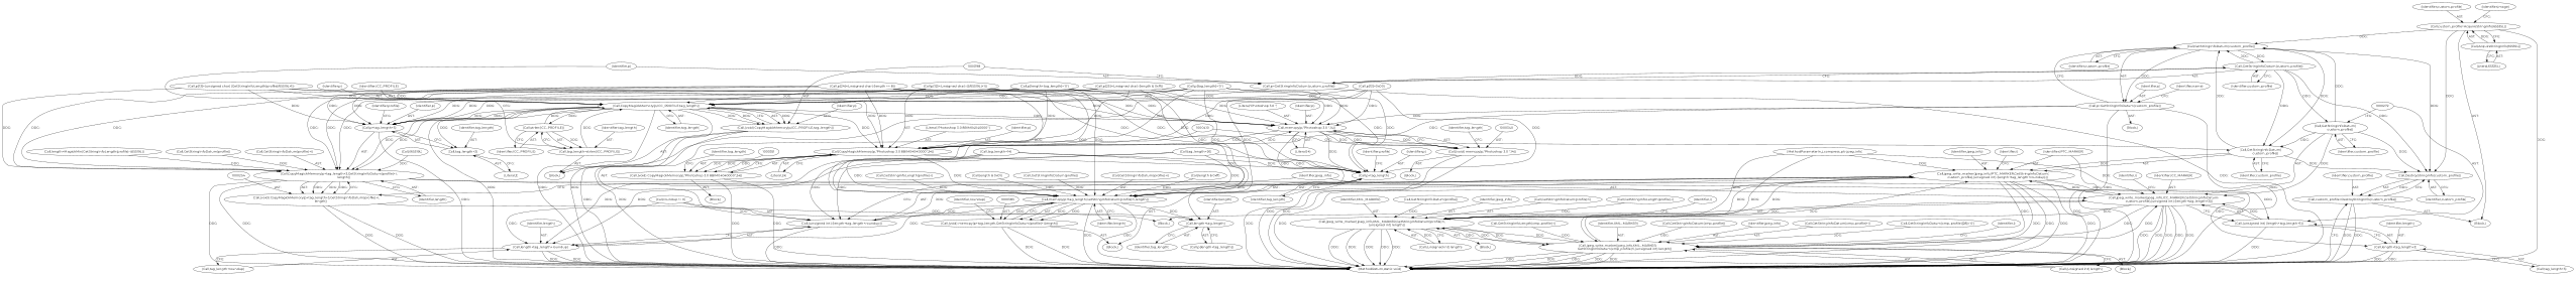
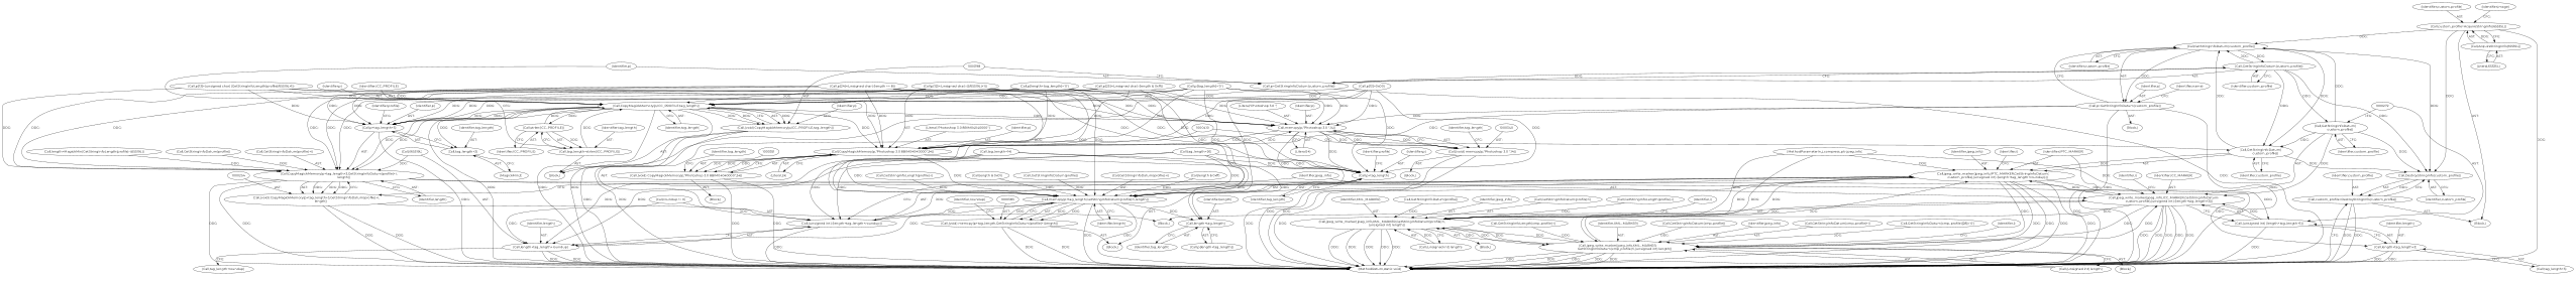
  digraph {
    fontname=Montserrat
    node [fontname=Montserrat]
    edge [fontname=Montserrat]
    n1 [label="(Call,GetStringInfoDatum(custom_profile))"]
    n2 [label="(Call,GetStringInfoDatum(\n            custom_profile))"]
    n3 [label="(Call,GetStringInfoDatum(custom_profile))"]
    n4 [label="(Call,p=GetStringInfoDatum(custom_profile))"]
    n5 [label="(Call,DestroyStringInfo(custom_profile))"]
    n6 [label="(Identifier,custom_profile)"]
    n7 [label="(Call,jpeg_write_marker(jpeg_info,IPTC_MARKER,GetStringInfoDatum(\n            custom_profile),(unsigned int) (length+tag_length+roundup)))"]
    n8 [label="(Identifier,custom_profile)"]
    n9 [label="(Call,GetStringInfoDatum(\n            custom_profile))"]
    n10 [label="(Call,p=GetStringInfoDatum(custom_profile))"]
    n11 [label="(Identifier,custom_profile)"]
    n12 [label="(MethodReturn,static void)"]
    n13 [label="(Call,memcpy(p,\"Photoshop 3.0 \",14))"]
    n14 [label="(Call,CopyMagickMemory(p,\"Photoshop 3.0 8BIM\04\04\0\0\0\0\",24))"]
    n15 [label="(Block,)"]
    n16 [label="(Call,custom_profile=DestroyStringInfo(custom_profile))"]
    n17 [label="(Identifier,custom_profile)"]
    n18 [label="(Call,custom_profile=AcquireStringInfo(65535L))"]
    n19 [label="(Call,AcquireStringInfo(65535L))"]
    n20 [label="(Block,)"]
    n21 [label="(Literal,65535L)"]
    n22 [label="(Call,jpeg_write_marker(jpeg_info,ICC_MARKER,GetStringInfoDatum(\n            custom_profile),(unsigned int) (length+tag_length+3)))"]
    n23 [label="(Call,(unsigned int) (length+tag_length+roundup))"]
    n24 [label="(Block,)"]
    n25 [label="(Call,jpeg_write_marker(jpeg_info,XML_MARKER,GetStringInfoDatum(profile)+i,\n           (unsigned int) length))"]
    n26 [label="(Call,jpeg_write_marker(jpeg_info,XML_MARKER,\n                GetStringInfoDatum(xmp_profile)+i,(unsigned int) length))"]
    n27 [label="(Identifier,custom_profile)"]
    n28 [label="(Call,(unsigned int) (length+tag_length+3))"]
    n29 [label="(Block,)"]
    n30 [label="(Call,CopyMagickMemory(p,ICC_PROFILE,tag_length))"]
    n31 [label="(Block,)"]
    n32 [label="(Call,(void) memcpy(p,\"Photoshop 3.0 \",14))"]
    n33 [label="(Call,memcpy(p+tag_length,GetStringInfoDatum(profile)+i,length))"]
    n34 [label="(Call,p+tag_length)"]
    n35 [label="(Literal,14)"]
    n36 [label="(Call,(void) CopyMagickMemory(p,\"Photoshop 3.0 8BIM\04\04\0\0\0\0\",24))"]
    n37 [label="(Literal,24)"]
    n38 [label="(Block,)"]
    n39 [label="(Call,(void) memcpy(p+tag_length,GetStringInfoDatum(profile)+i,length))"]
    n40 [label="(Call,length+tag_length)"]
    n41 [label="(Call,length+tag_length+roundup)"]
    n42 [label="(Identifier,length)"]
    n43 [label="(Identifier,tag_length)"]
    n44 [label="(Block,)"]
    n45 [label="(Call,p[length+tag_length])"]
    n46 [label="(Identifier,tag_length)"]
    n47 [label="(Call,tag_length+roundup)"]
    n48 [label="(Call,(unsigned int) length)"]
    n49 [label="(Block,)"]
    n50 [label="(Block,)"]
    n51 [label="(Call,(unsigned int) length)"]
    n52 [label="(Call,length+tag_length+3)"]
    n53 [label="(Call,strlen(ICC_PROFILE))"]
    n54 [label="(Call,(void) CopyMagickMemory(p,ICC_PROFILE,tag_length))"]
    n55 [label="(Call,CopyMagickMemory(p+tag_length+3,GetStringInfoDatum(profile)+i,\n            length))"]
    n56 [label="(Call,p+tag_length+3)"]
    n57 [label="(Call,tag_length+3)"]
    n58 [label="(Identifier,tag_length)"]
    n59 [label="(Call,tag_length=strlen(ICC_PROFILE))"]
    n60 [label="(Identifier,ICC_PROFILE)"]
    n61 [label="(Call,(void) CopyMagickMemory(p+tag_length+3,GetStringInfoDatum(profile)+i,\n            length))"]
    n62 [label="(Identifier,length)"]
-   n63 [label="(Literal,3)"]
+   n63 [label="(MagickMin,3)"]
    n64 [label="(Call,tag_length+3)"]
    n65 [label="(Call,p[13]=(unsigned char) (GetStringInfoLength(profile)/65519L+1))"]
    n66 [label="(Identifier,p)"]
    n67 [label="(Call,length=MagickMin(GetStringInfoLength(profile)-i,65519L))"]
    n68 [label="(Call,GetStringInfoDatum(profile))"]
    n69 [label="(Identifier,tag_length)"]
    n70 [label="(Call,tag_length=26)"]
    n71 [label="(Identifier,p)"]
    n72 [label="(Call,GetStringInfoLength(profile)-i)"]
    n73 [label="(Identifier,name)"]
    n74 [label="(Literal,\"Photoshop 3.0 \")"]
    n75 [label="(Call,p[13]=0x00)"]
    n76 [label="(Identifier,i)"]
    n77 [label="(Call,roundup != 0)"]
    n78 [label="(Call,p[12]=(unsigned char) ((i/65519L)+1))"]
    n79 [label="(Identifier,i)"]
    n80 [label="(Identifier,XML_MARKER)"]
    n81 [label="(Identifier,XML_MARKER)"]
    n82 [label="(Call,length & 0x01)"]
    n83 [label="(Identifier,p)"]
    n84 [label="(Call,p[tag_length]='\0')"]
    n85 [label="(Call,GetStringInfoDatum(xmp_profile))"]
    n86 [label="(Identifier,tag_length)"]
    n87 [label="(Call,GetStringInfoDatum(profile)+i)"]
    n88 [label="(Identifier,IPTC_MARKER)"]
    n89 [label="(Identifier,jpeg_info)"]
    n90 [label="(Call,GetStringInfoDatum(xmp_profile)+i)"]
    n91 [label="(Call,GetStringInfoDatum(profile))"]
    n92 [label="(Identifier,custom_profile)"]
    n93 [label="(Identifier,jpeg_info)"]
    n94 [label="(Identifier,ICC_MARKER)"]
    n95 [label="(Identifier,p)"]
    n96 [label="(Call,GetStringInfoDatum(profile))"]
    n97 [label="(Call,p[length+tag_length]='\0')"]
    n98 [label="(Call,tag_length=14)"]
    n99 [label="(Identifier,roundup)"]
    n100 [label="(Call,GetStringInfoDatum(profile)+i)"]
    n101 [label="(Call,GetStringInfoDatum(xmp_profile)[28]='\0')"]
    n102 [label="(MethodParameterIn,j_compress_ptr jpeg_info)"]
    n103 [label="(Identifier,jpeg_info)"]
    n104 [label="(Call,p[25]=(unsigned char) (length & 0xff))"]
    n105 [label="(Identifier,image)"]
    n106 [label="(Identifier,length)"]
    n107 [label="(Identifier,ICC_PROFILE)"]
    n108 [label="(Identifier,profile)"]
    n109 [label="(Identifier,tag_length)"]
    n110 [label="(Identifier,length)"]
    n111 [label="(Identifier,tag_length)"]
    n112 [label="(Call,i/65519L)"]
    n113 [label="(Identifier,profile)"]
    n114 [label="(Call,GetStringInfoDatum(profile)+i)"]
    n115 [label="(Identifier,p)"]
    n116 [label="(Identifier,length)"]
    n117 [label="(Call,GetStringInfoLength(profile)-i)"]
    n118 [label="(Identifier,i)"]
    n119 [label="(Identifier,p)"]
    n120 [label="(Identifier,custom_profile)"]
    n121 [label="(Identifier,i)"]
    n122 [label="(Literal,\"Photoshop 3.0 8BIM\04\04\0\0\0\0\")"]
    n123 [label="(Identifier,p)"]
    n124 [label="(Call,length & 0xff)"]
    n125 [label="(Call,GetStringInfoLength(xmp_profile)-i)"]
    n126 [label="(Call,p[24]=(unsigned char) (length >> 8))"]
    n127 [label="(Identifier,p)"]
    n128 [label="(Identifier,jpeg_info)"]
    1000410
    1000272
    1000340
    1000351
    1000383
    1000198
    1000254
    n1 -> n2 [label="DDG: "]
    n1 -> n3 [label="DDG: "]
    n1 -> n4 [label="AST: "]
    n1 -> n4 [label="DDG: "]
    n1 -> n5 [label="DDG: "]
    n1 -> n6 [label="CFG: "]
    n2 -> n1 [label="DDG: "]
    n2 -> n5 [label="DDG: "]
    n2 -> n7 [label="AST: "]
    n2 -> n7 [label="DDG: "]
    n2 -> n8 [label="CFG: "]
    n3 -> n1 [label="DDG: "]
    n3 -> n2 [label="DDG: "]
    n3 -> n5 [label="DDG: "]
    n3 -> n9 [label="DDG: "]
    n3 -> n10 [label="AST: "]
    n3 -> n10 [label="DDG: "]
    n3 -> n11 [label="CFG: "]
    n4 -> n1 [label="CFG: "]
    n4 -> n12 [label="DDG: "]
    n4 -> n12 [label="DDG: "]
    n4 -> n13 [label="DDG: "]
    n4 -> n14 [label="DDG: "]
    n4 -> n15 [label="AST: "]
    n5 -> n16 [label="AST: "]
    n5 -> n16 [label="DDG: "]
    n5 -> n17 [label="CFG: "]
    n6 -> n1 [label="AST: "]
    n7 -> n12 [label="DDG: "]
    n7 -> n12 [label="DDG: "]
    n7 -> n12 [label="DDG: "]
    n7 -> n12 [label="DDG: "]
    n7 -> n12 [label="DDG: "]
    n7 -> n22 [label="DDG: "]
    n7 -> n23 [label="CFG: "]
    n7 -> n24 [label="AST: "]
    n7 -> n25 [label="DDG: "]
    n7 -> n26 [label="DDG: "]
    n8 -> n2 [label="AST: "]
    n9 -> n1 [label="DDG: "]
    n9 -> n2 [label="DDG: "]
    n9 -> n5 [label="DDG: "]
    n9 -> n22 [label="AST: "]
    n9 -> n22 [label="DDG: "]
    n9 -> n27 [label="CFG: "]
    n10 -> n3 [label="CFG: "]
    n10 -> n12 [label="DDG: "]
    n10 -> n30 [label="DDG: "]
    n10 -> n31 [label="AST: "]
    n11 -> n3 [label="AST: "]
    n12 -> n16 [label="CFG: "]
    n13 -> n14 [label="DDG: "]
    n13 -> n32 [label="AST: "]
    n13 -> n32 [label="DDG: "]
    n13 -> n32 [label="DDG: "]
    n13 -> n32 [label="DDG: "]
    n13 -> n33 [label="DDG: "]
    n13 -> n34 [label="DDG: "]
    n13 -> n35 [label="CFG: "]
    n14 -> n13 [label="DDG: "]
    n14 -> n33 [label="DDG: "]
    n14 -> n34 [label="DDG: "]
    n14 -> n36 [label="AST: "]
    n14 -> n36 [label="DDG: "]
    n14 -> n36 [label="DDG: "]
    n14 -> n36 [label="DDG: "]
    n14 -> n37 [label="CFG: "]
    n16 -> n5 [label="CFG: "]
    n16 -> n12 [label="DDG: "]
    n16 -> n12 [label="DDG: "]
    n16 -> n20 [label="AST: "]
    n17 -> n5 [label="AST: "]
    n18 -> n1 [label="DDG: "]
    n18 -> n5 [label="DDG: "]
    n18 -> n12 [label="DDG: "]
    n18 -> n19 [label="CFG: "]
    n18 -> n20 [label="AST: "]
    n19 -> n18 [label="AST: "]
    n19 -> n18 [label="DDG: "]
    n19 -> n21 [label="CFG: "]
    n21 -> n19 [label="AST: "]
    n22 -> n7 [label="DDG: "]
    n22 -> n12 [label="DDG: "]
    n22 -> n12 [label="DDG: "]
    n22 -> n12 [label="DDG: "]
    n22 -> n12 [label="DDG: "]
    n22 -> n12 [label="DDG: "]
    n22 -> n25 [label="DDG: "]
    n22 -> n26 [label="DDG: "]
    n22 -> n28 [label="CFG: "]
    n22 -> n29 [label="AST: "]
    n23 -> n7 [label="AST: "]
    n23 -> n7 [label="DDG: "]
    n23 -> n12 [label="DDG: "]
    n23 -> n41 [label="CFG: "]
    n25 -> n7 [label="DDG: "]
    n25 -> n12 [label="DDG: "]
    n25 -> n12 [label="DDG: "]
    n25 -> n12 [label="DDG: "]
    n25 -> n12 [label="DDG: "]
    n25 -> n12 [label="DDG: "]
    n25 -> n22 [label="DDG: "]
    n25 -> n26 [label="DDG: "]
    n25 -> n26 [label="DDG: "]
    n25 -> n48 [label="CFG: "]
    n25 -> n49 [label="AST: "]
    n26 -> n7 [label="DDG: "]
    n26 -> n12 [label="DDG: "]
    n26 -> n12 [label="DDG: "]
    n26 -> n12 [label="DDG: "]
    n26 -> n12 [label="DDG: "]
    n26 -> n12 [label="DDG: "]
    n26 -> n22 [label="DDG: "]
    n26 -> n25 [label="DDG: "]
    n26 -> n25 [label="DDG: "]
    n26 -> n50 [label="AST: "]
    n26 -> n51 [label="CFG: "]
    n27 -> n9 [label="AST: "]
    n28 -> n12 [label="DDG: "]
    n28 -> n22 [label="AST: "]
    n28 -> n22 [label="DDG: "]
    n28 -> n52 [label="CFG: "]
    n30 -> n12 [label="DDG: "]
    n30 -> n12 [label="DDG: "]
    n30 -> n12 [label="DDG: "]
    n30 -> n13 [label="DDG: "]
    n30 -> n14 [label="DDG: "]
    n30 -> n53 [label="DDG: "]
    n30 -> n54 [label="AST: "]
    n30 -> n54 [label="DDG: "]
    n30 -> n54 [label="DDG: "]
    n30 -> n54 [label="DDG: "]
    n30 -> n55 [label="DDG: "]
    n30 -> n55 [label="DDG: "]
    n30 -> n56 [label="DDG: "]
    n30 -> n56 [label="DDG: "]
    n30 -> n57 [label="DDG: "]
    n30 -> n58 [label="CFG: "]
    n32 -> n12 [label="DDG: "]
    n32 -> n12 [label="DDG: "]
    n32 -> n13 [label="CFG: "]
    n32 -> n38 [label="AST: "]
    n33 -> n12 [label="DDG: "]
    n33 -> n12 [label="DDG: "]
    n33 -> n23 [label="DDG: "]
    n33 -> n39 [label="AST: "]
    n33 -> n39 [label="DDG: "]
    n33 -> n39 [label="DDG: "]
    n33 -> n39 [label="DDG: "]
    n33 -> n40 [label="DDG: "]
    n33 -> n41 [label="DDG: "]
    n33 -> n42 [label="CFG: "]
    n34 -> n12 [label="DDG: "]
    n34 -> n33 [label="AST: "]
    n34 -> n43 [label="CFG: "]
    n35 -> n13 [label="AST: "]
    n36 -> n12 [label="DDG: "]
    n36 -> n12 [label="DDG: "]
    n36 -> n14 [label="CFG: "]
    n36 -> n44 [label="AST: "]
    n37 -> n14 [label="AST: "]
    n39 -> n12 [label="DDG: "]
    n39 -> n12 [label="DDG: "]
    n39 -> n24 [label="AST: "]
    n39 -> n33 [label="CFG: "]
    n40 -> n45 [label="AST: "]
    n40 -> n46 [label="CFG: "]
    n41 -> n12 [label="DDG: "]
    n41 -> n12 [label="DDG: "]
    n41 -> n23 [label="AST: "]
    n41 -> n47 [label="CFG: "]
    n42 -> n33 [label="AST: "]
    n43 -> n34 [label="AST: "]
    n45 -> n40 [label="CFG: "]
    n46 -> n40 [label="AST: "]
-   n47 -> n41 [label="AST: "]
+   n112 -> n41 [label="AST: "]
    n48 -> n25 [label="AST: "]
    n48 -> n25 [label="DDG: "]
    n51 -> n26 [label="AST: "]
    n51 -> n26 [label="DDG: "]
    n52 -> n12 [label="DDG: "]
    n52 -> n12 [label="DDG: "]
    n52 -> n28 [label="AST: "]
    n52 -> n64 [label="CFG: "]
    n53 -> n30 [label="DDG: "]
    n53 -> n59 [label="AST: "]
    n53 -> n59 [label="DDG: "]
    n53 -> n60 [label="CFG: "]
    n54 -> n12 [label="DDG: "]
    n54 -> n12 [label="DDG: "]
    n54 -> n30 [label="CFG: "]
    n54 -> n31 [label="AST: "]
    n55 -> n12 [label="DDG: "]
    n55 -> n12 [label="DDG: "]
    n55 -> n28 [label="DDG: "]
    n55 -> n52 [label="DDG: "]
    n55 -> n61 [label="AST: "]
    n55 -> n61 [label="DDG: "]
    n55 -> n61 [label="DDG: "]
    n55 -> n61 [label="DDG: "]
    n55 -> n62 [label="CFG: "]
    n56 -> n12 [label="DDG: "]
    n56 -> n55 [label="AST: "]
    n56 -> n57 [label="CFG: "]
    n57 -> n56 [label="AST: "]
    n57 -> n63 [label="CFG: "]
    n58 -> n30 [label="AST: "]
    n59 -> n30 [label="DDG: "]
    n59 -> n31 [label="AST: "]
    n59 -> n53 [label="CFG: "]
    n60 -> n53 [label="AST: "]
    n61 -> n12 [label="DDG: "]
    n61 -> n12 [label="DDG: "]
    n61 -> n29 [label="AST: "]
    n61 -> n55 [label="CFG: "]
    n62 -> n55 [label="AST: "]
    n63 -> n57 [label="AST: "]
    n64 -> n52 [label="AST: "]
    n65 -> n13 [label="DDG: "]
    n65 -> n14 [label="DDG: "]
    n65 -> n30 [label="DDG: "]
    n65 -> n55 [label="DDG: "]
    n65 -> n56 [label="DDG: "]
    n66 -> n30 [label="AST: "]
    n67 -> n55 [label="DDG: "]
    n68 -> n55 [label="DDG: "]
    n69 -> n57 [label="AST: "]
    n70 -> n23 [label="DDG: "]
    n70 -> n33 [label="DDG: "]
    n70 -> n34 [label="DDG: "]
-   n77 -> n40 [label="DDG: "]
+   n70 -> n40 [label="DDG: "]
    n70 -> n41 [label="DDG: "]
    n71 -> n56 [label="AST: "]
    n72 -> n33 [label="DDG: "]
    n73 -> n4 [label="CFG: "]
    n74 -> n13 [label="AST: "]
    n75 -> n13 [label="DDG: "]
    n75 -> n14 [label="DDG: "]
    n75 -> n30 [label="DDG: "]
    n75 -> n33 [label="DDG: "]
    n75 -> n34 [label="DDG: "]
    n76 -> n22 [label="CFG: "]
    n77 -> n23 [label="DDG: "]
    n77 -> n41 [label="DDG: "]
    n78 -> n13 [label="DDG: "]
    n78 -> n14 [label="DDG: "]
    n78 -> n30 [label="DDG: "]
    n78 -> n33 [label="DDG: "]
    n78 -> n34 [label="DDG: "]
    n78 -> n55 [label="DDG: "]
    n78 -> n56 [label="DDG: "]
    n79 -> n7 [label="CFG: "]
    n80 -> n26 [label="AST: "]
    n81 -> n25 [label="AST: "]
    n82 -> n33 [label="DDG: "]
    n83 -> n54 [label="CFG: "]
    n84 -> n13 [label="DDG: "]
    n84 -> n14 [label="DDG: "]
    n84 -> n30 [label="DDG: "]
    n84 -> n33 [label="DDG: "]
    n84 -> n34 [label="DDG: "]
    n84 -> n55 [label="DDG: "]
    n84 -> n56 [label="DDG: "]
    n85 -> n26 [label="DDG: "]
    n86 -> n59 [label="AST: "]
    n87 -> n55 [label="AST: "]
    n88 -> n7 [label="AST: "]
    n88 -> n12 [label="DDG: "]
    n89 -> n26 [label="AST: "]
    n90 -> n26 [label="AST: "]
    n91 -> n25 [label="DDG: "]
    n92 -> n18 [label="AST: "]
    n93 -> n25 [label="AST: "]
    n94 -> n22 [label="AST: "]
    n95 -> n4 [label="AST: "]
    n96 -> n33 [label="DDG: "]
    n97 -> n13 [label="DDG: "]
    n97 -> n14 [label="DDG: "]
    n97 -> n30 [label="DDG: "]
    n97 -> n33 [label="DDG: "]
    n97 -> n34 [label="DDG: "]
    n97 -> n55 [label="DDG: "]
    n97 -> n56 [label="DDG: "]
    n98 -> n23 [label="DDG: "]
    n98 -> n33 [label="DDG: "]
    n98 -> n34 [label="DDG: "]
    n98 -> n40 [label="DDG: "]
    n98 -> n41 [label="DDG: "]
    n99 -> n39 [label="CFG: "]
    n100 -> n25 [label="AST: "]
    n101 -> n26 [label="DDG: "]
    n102 -> n7 [label="DDG: "]
    n102 -> n22 [label="DDG: "]
    n102 -> n25 [label="DDG: "]
    n102 -> n26 [label="DDG: "]
    n103 -> n22 [label="AST: "]
    n103 -> n61 [label="CFG: "]
    n104 -> n13 [label="DDG: "]
    n104 -> n14 [label="DDG: "]
    n104 -> n30 [label="DDG: "]
    n104 -> n33 [label="DDG: "]
-   n104 -> n34 [label="DDG: "]
    n104 -> n55 [label="DDG: "]
    n104 -> n56 [label="DDG: "]
    n105 -> n18 [label="CFG: "]
    n106 -> n41 [label="AST: "]
    n107 -> n30 [label="AST: "]
    n108 -> n34 [label="CFG: "]
    n109 -> n32 [label="CFG: "]
    n110 -> n40 [label="AST: "]
    n111 -> n36 [label="CFG: "]
    n112 -> n55 [label="DDG: "]
    n113 -> n56 [label="CFG: "]
    n114 -> n33 [label="AST: "]
    n115 -> n10 [label="AST: "]
    n115 -> n59 [label="CFG: "]
    n116 -> n52 [label="AST: "]
    n117 -> n25 [label="DDG: "]
    n118 -> n25 [label="CFG: "]
    n119 -> n34 [label="AST: "]
    n120 -> n16 [label="AST: "]
    n121 -> n26 [label="CFG: "]
    n122 -> n14 [label="AST: "]
    n123 -> n13 [label="AST: "]
    n124 -> n33 [label="DDG: "]
    n125 -> n26 [label="DDG: "]
    n126 -> n13 [label="DDG: "]
    n126 -> n14 [label="DDG: "]
    n126 -> n30 [label="DDG: "]
    n126 -> n33 [label="DDG: "]
    n126 -> n34 [label="DDG: "]
    n126 -> n55 [label="DDG: "]
    n126 -> n56 [label="DDG: "]
    n127 -> n14 [label="AST: "]
    n128 -> n7 [label="AST: "]
    1000410 -> n2 [label="CFG: "]
    1000410 -> n23 [label="AST: "]
    1000272 -> n9 [label="CFG: "]
    1000272 -> n28 [label="AST: "]
    1000340 -> n32 [label="AST: "]
    1000351 -> n36 [label="AST: "]
    1000383 -> n39 [label="AST: "]
    1000198 -> n10 [label="CFG: "]
    1000198 -> n54 [label="AST: "]
    1000254 -> n61 [label="AST: "]
  }
